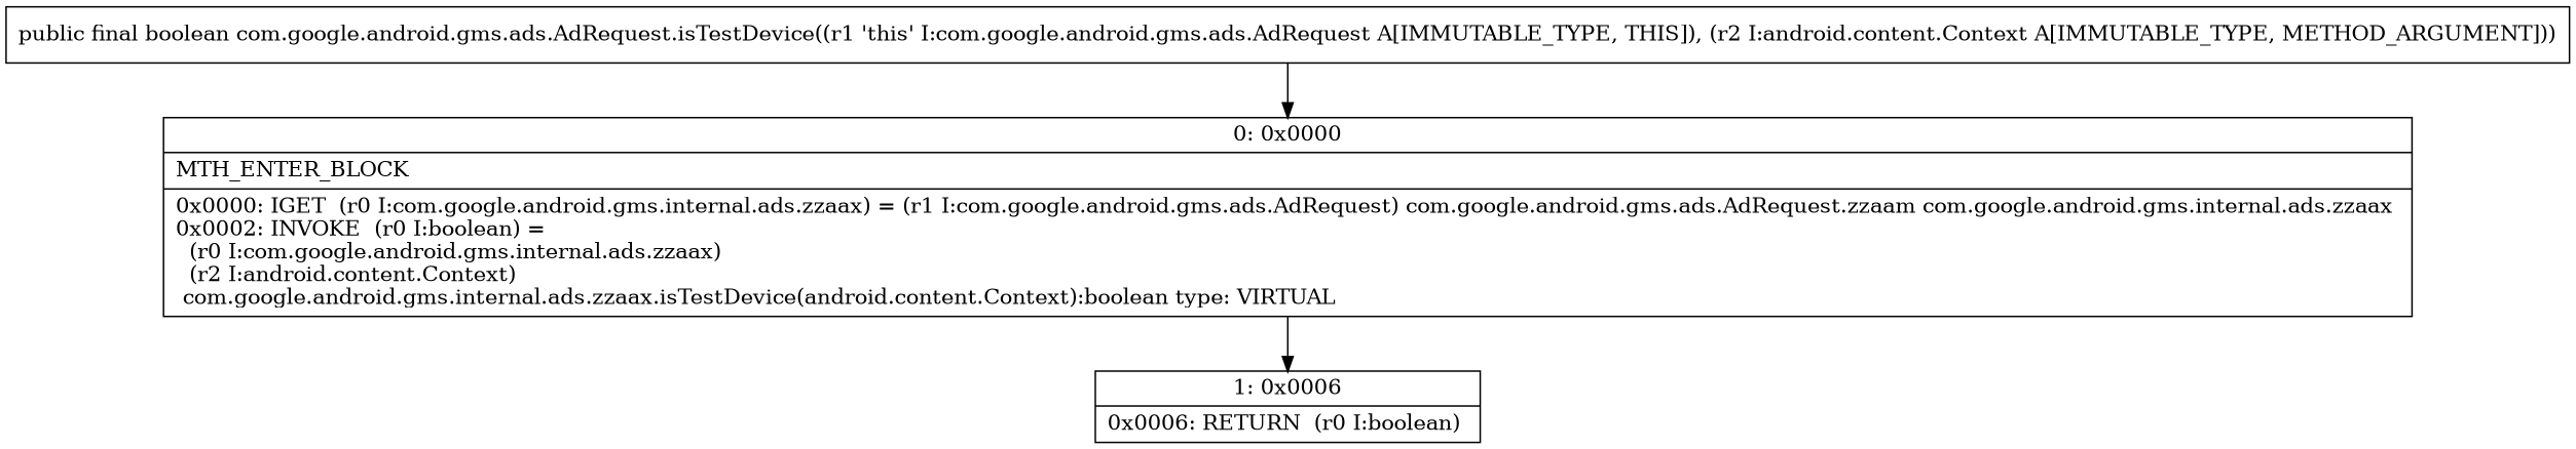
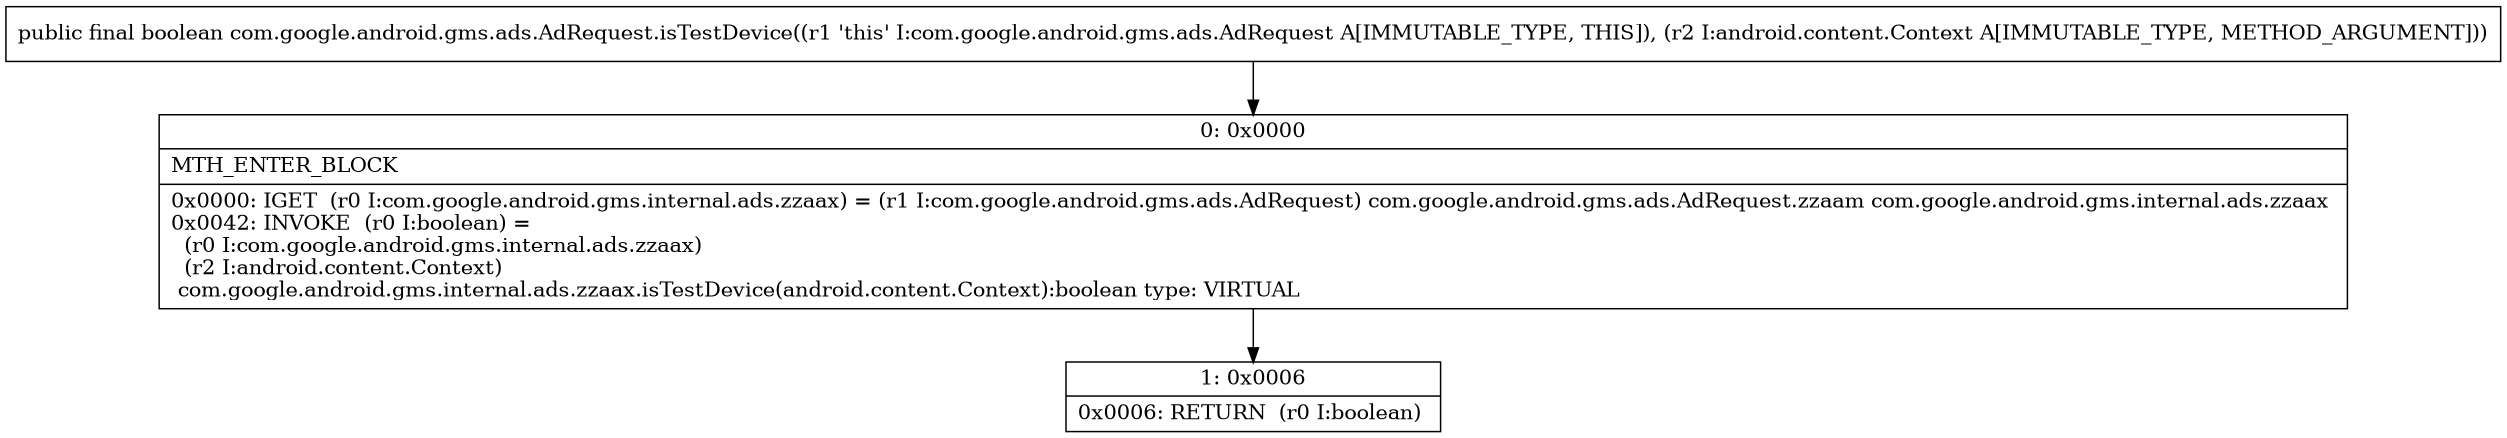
  digraph {
    node [shape=record]
-   n1 [label="{0\:\ 0x0000|MTH_ENTER_BLOCK\l|0x0000: IGET  (r0 I:com.google.android.gms.internal.ads.zzaax) = (r1 I:com.google.android.gms.ads.AdRequest) com.google.android.gms.ads.AdRequest.zzaam com.google.android.gms.internal.ads.zzaax \l0x0002: INVOKE  (r0 I:boolean) = \l  (r0 I:com.google.android.gms.internal.ads.zzaax)\l  (r2 I:android.content.Context)\l com.google.android.gms.internal.ads.zzaax.isTestDevice(android.content.Context):boolean type: VIRTUAL \l}"]
+   n1 [label="{0\:\ 0x0000|MTH_ENTER_BLOCK\l|0x0000: IGET  (r0 I:com.google.android.gms.internal.ads.zzaax) = (r1 I:com.google.android.gms.ads.AdRequest) com.google.android.gms.ads.AdRequest.zzaam com.google.android.gms.internal.ads.zzaax \l0x0042: INVOKE  (r0 I:boolean) = \l  (r0 I:com.google.android.gms.internal.ads.zzaax)\l  (r2 I:android.content.Context)\l com.google.android.gms.internal.ads.zzaax.isTestDevice(android.content.Context):boolean type: VIRTUAL \l}"]
    n2 [label="{1\:\ 0x0006|0x0006: RETURN  (r0 I:boolean) \l}"]
    n3 [label="{public final boolean com.google.android.gms.ads.AdRequest.isTestDevice((r1 'this' I:com.google.android.gms.ads.AdRequest A[IMMUTABLE_TYPE, THIS]), (r2 I:android.content.Context A[IMMUTABLE_TYPE, METHOD_ARGUMENT])) }"]
    n1 -> n2
    n3 -> n1
  }
